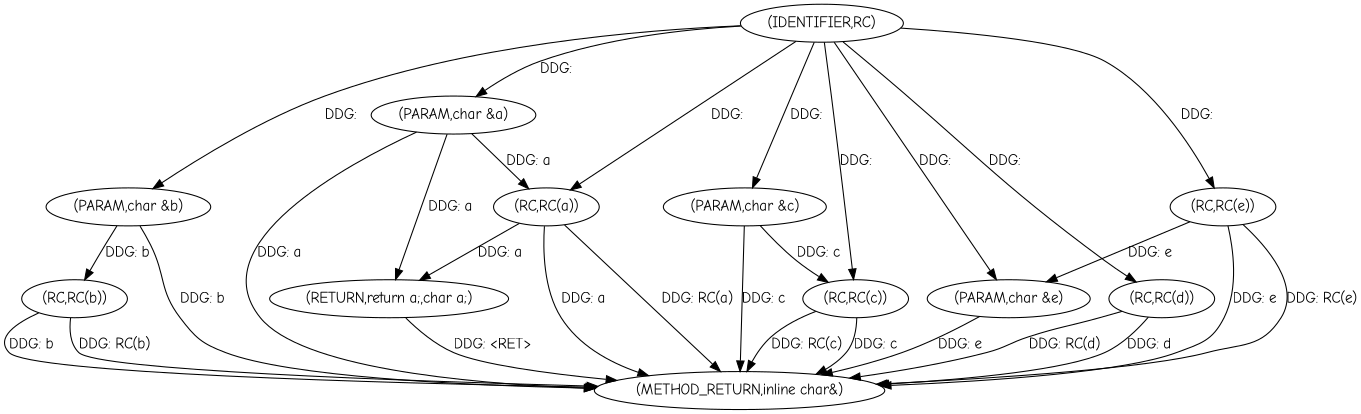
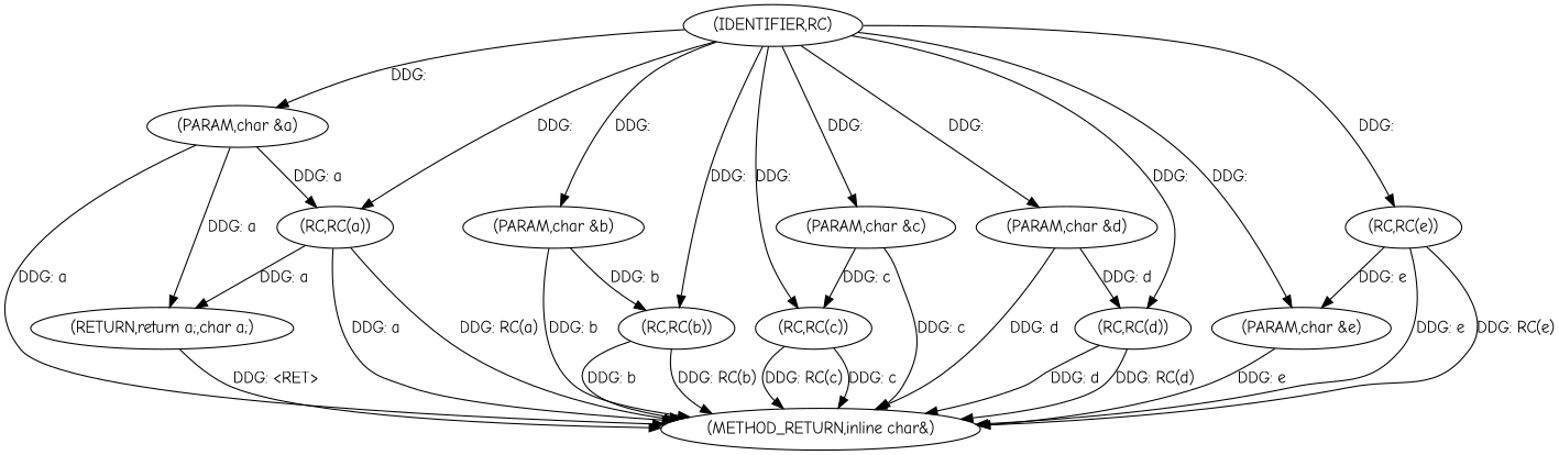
  digraph {
    fontname="Comic Neue"
    node [fontname="Comic Neue"]
    edge [fontname="Comic Neue"]
    n1 [label="(IDENTIFIER,RC)"]
    n2 [label="(PARAM,char &a)"]
    n3 [label="(PARAM,char &b)"]
    n4 [label="(PARAM,char &c)"]
+   n5 [label="(PARAM,char &d)"]
    n6 [label="(PARAM,char &e)"]
    n7 [label="(RC,RC(a))"]
    n8 [label="(RC,RC(b))"]
    n9 [label="(RC,RC(c))"]
    n10 [label="(RC,RC(d))"]
    n11 [label="(RC,RC(e))"]
    n12 [label="(METHOD_RETURN,inline char&)"]
    n13 [label="(RETURN,return a;,char a;)"]
    n1 -> n2 [label="DDG: "]
    n1 -> n3 [label="DDG: "]
    n1 -> n4 [label="DDG: "]
+   n1 -> n5 [label="DDG: "]
    n1 -> n6 [label="DDG: "]
    n1 -> n7 [label="DDG: "]
+   n1 -> n8 [label="DDG: "]
    n1 -> n9 [label="DDG: "]
    n1 -> n10 [label="DDG: "]
    n1 -> n11 [label="DDG: "]
    n2 -> n7 [label="DDG: a"]
    n2 -> n12 [label="DDG: a"]
    n2 -> n13 [label="DDG: a"]
    n3 -> n8 [label="DDG: b"]
    n3 -> n12 [label="DDG: b"]
    n4 -> n9 [label="DDG: c"]
    n4 -> n12 [label="DDG: c"]
+   n5 -> n10 [label="DDG: d"]
+   n5 -> n12 [label="DDG: d"]
    n6 -> n12 [label="DDG: e"]
    n7 -> n12 [label="DDG: a"]
    n7 -> n12 [label="DDG: RC(a)"]
    n7 -> n13 [label="DDG: a"]
    n8 -> n12 [label="DDG: b"]
    n8 -> n12 [label="DDG: RC(b)"]
    n9 -> n12 [label="DDG: c"]
    n9 -> n12 [label="DDG: RC(c)"]
    n10 -> n12 [label="DDG: d"]
    n10 -> n12 [label="DDG: RC(d)"]
    n11 -> n6 [label="DDG: e"]
    n11 -> n12 [label="DDG: e"]
    n11 -> n12 [label="DDG: RC(e)"]
    n13 -> n12 [label="DDG: <RET>"]
  }
